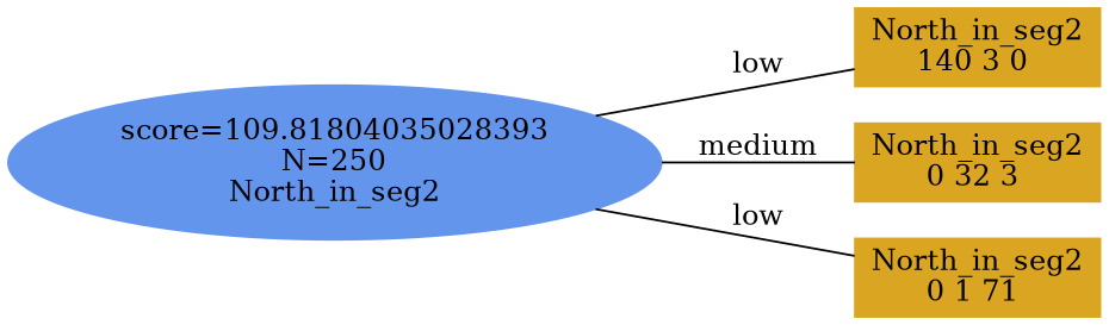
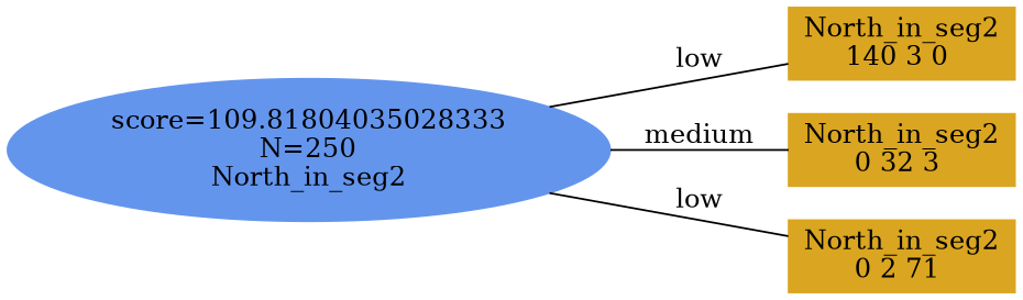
  digraph {
    rankdir=LR
    node [color=goldenrod shape=box style=filled]
    edge [dir=none]
-   n1 [color=cornflowerblue label="score=109.81804035028393\nN=250\nNorth_in_seg2" shape=ellipse]
+   n1 [color=cornflowerblue label="score=109.81804035028333\nN=250\nNorth_in_seg2" shape=ellipse]
    n2 [label="North_in_seg2\n140 3 0 "]
    n3 [label="North_in_seg2\n0 32 3 "]
-   n4 [label="North_in_seg2\n0 1 71 "]
+   n4 [label="North_in_seg2\n0 2 71 "]
    subgraph sub_1 {
      rank=same
      n1
    }
    subgraph sub_2 {
      rank=same
      n2
    }
    subgraph sub_3 {
      rank=same
      n3
    }
    subgraph sub_4 {
      rank=same
      n4
    }
    n1 -> n2 [label=low]
    n1 -> n3 [label=medium]
    n1 -> n4 [label=low]
  }
